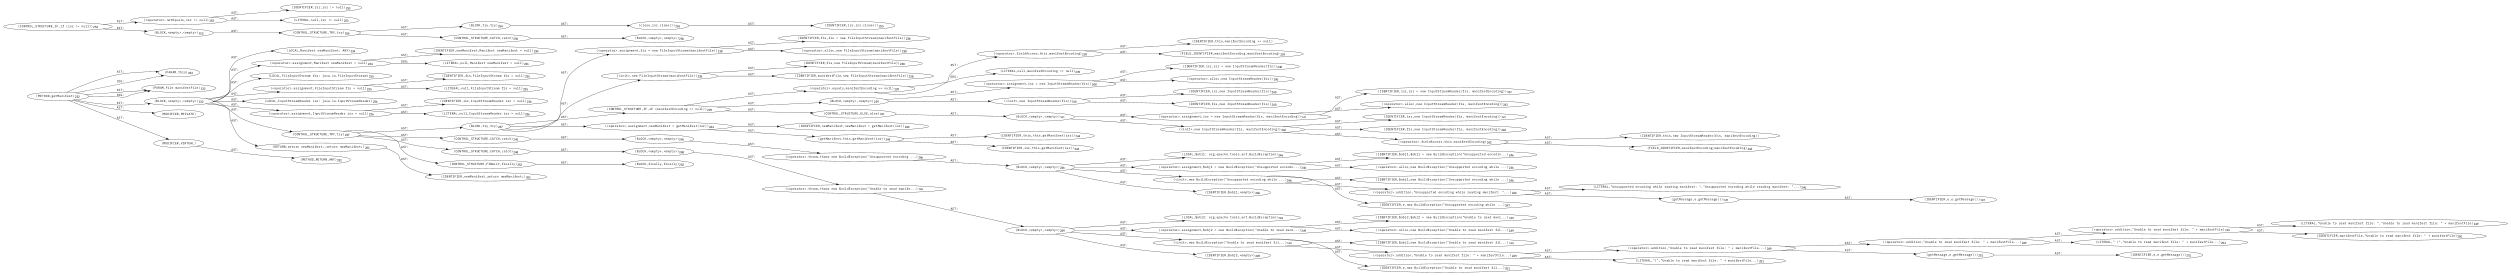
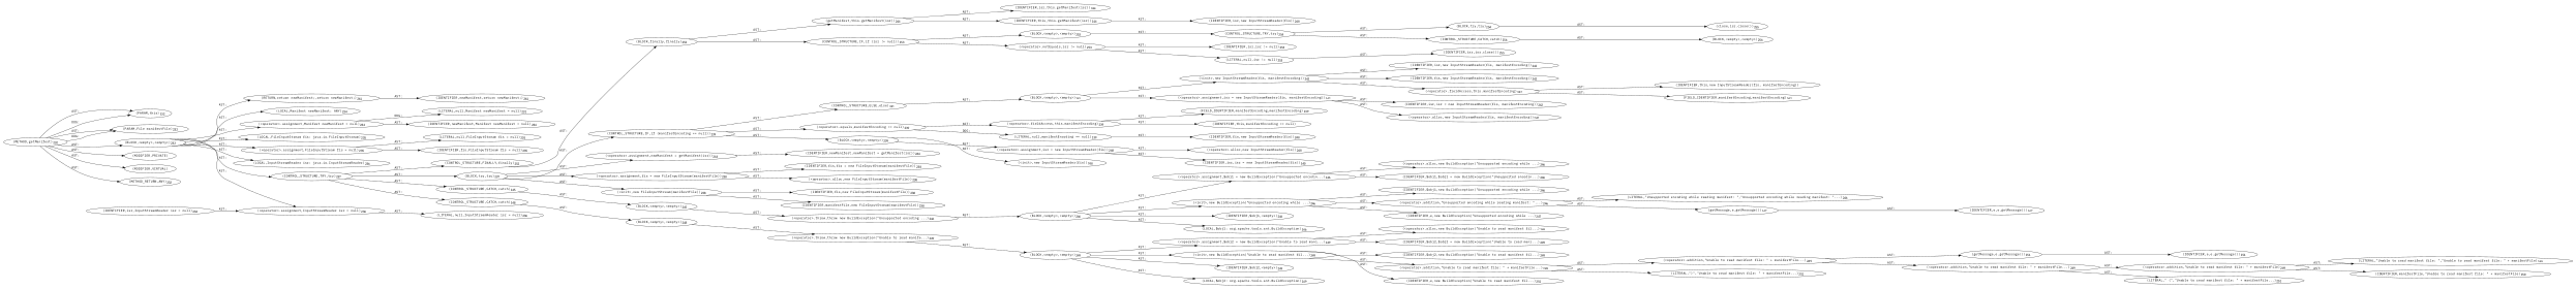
  digraph {
    fontname="IBM Plex Mono"
    rankdir=LR
    node [fontname="IBM Plex Mono"]
    edge [fontname="IBM Plex Mono"]
    n1 [label=<(METHOD,getManifest)<SUB>232</SUB>>]
    n2 [label=<(PARAM,this)<SUB>232</SUB>>]
    n3 [label=<(PARAM,File manifestFile)<SUB>232</SUB>>]
    n4 [label=<(BLOCK,&lt;empty&gt;,&lt;empty&gt;)<SUB>232</SUB>>]
    n5 [label=<(MODIFIER,PRIVATE)>]
    n6 [label=<(MODIFIER,VIRTUAL)>]
    n7 [label=<(METHOD_RETURN,ANY)<SUB>232</SUB>>]
    n8 [label=<(LOCAL,Manifest newManifest: ANY)<SUB>234</SUB>>]
    n9 [label=<(&lt;operator&gt;.assignment,Manifest newManifest = null)<SUB>234</SUB>>]
    n10 [label=<(LOCAL,FileInputStream fis: java.io.FileInputStream)<SUB>235</SUB>>]
    n11 [label=<(&lt;operator&gt;.assignment,FileInputStream fis = null)<SUB>235</SUB>>]
    n12 [label=<(LOCAL,InputStreamReader isr: java.io.InputStreamReader)<SUB>236</SUB>>]
    n13 [label=<(&lt;operator&gt;.assignment,InputStreamReader isr = null)<SUB>236</SUB>>]
    n14 [label=<(CONTROL_STRUCTURE,TRY,try)<SUB>237</SUB>>]
    n15 [label=<(RETURN,return newManifest;,return newManifest;)<SUB>261</SUB>>]
    n16 [label=<(IDENTIFIER,newManifest,Manifest newManifest = null)<SUB>234</SUB>>]
    n17 [label=<(LITERAL,null,Manifest newManifest = null)<SUB>231</SUB>>]
    n18 [label=<(IDENTIFIER,fis,FileInputStream fis = null)<SUB>235</SUB>>]
    n19 [label=<(LITERAL,null,FileInputStream fis = null)<SUB>235</SUB>>]
    n20 [label=<(IDENTIFIER,isr,InputStreamReader isr = null)<SUB>236</SUB>>]
    n21 [label=<(LITERAL,null,InputStreamReader isr = null)<SUB>236</SUB>>]
    n22 [label=<(BLOCK,try,try)<SUB>237</SUB>>]
    n23 [label=<(CONTROL_STRUCTURE,CATCH,catch)<SUB>245</SUB>>]
    n24 [label=<(CONTROL_STRUCTURE,CATCH,catch)<SUB>248</SUB>>]
    n25 [label=<(CONTROL_STRUCTURE,FINALLY,finally)<SUB>252</SUB>>]
    n26 [label=<(IDENTIFIER,newManifest,return newManifest;)<SUB>261</SUB>>]
    n27 [label=<(&lt;operator&gt;.assignment,fis = new FileInputStream(manifestFile))<SUB>238</SUB>>]
    n28 [label=<(&lt;init&gt;,new FileInputStream(manifestFile))<SUB>238</SUB>>]
    n29 [label=<(CONTROL_STRUCTURE,IF,if (manifestEncoding == null))<SUB>239</SUB>>]
    n30 [label=<(&lt;operator&gt;.assignment,newManifest = getManifest(isr))<SUB>244</SUB>>]
    n31 [label=<(BLOCK,&lt;empty&gt;,&lt;empty&gt;)<SUB>245</SUB>>]
    n32 [label=<(BLOCK,&lt;empty&gt;,&lt;empty&gt;)<SUB>248</SUB>>]
    n33 [label=<(BLOCK,finally,finally)<SUB>252</SUB>>]
    n34 [label=<(IDENTIFIER,fis,fis = new FileInputStream(manifestFile))<SUB>238</SUB>>]
    n35 [label=<(&lt;operator&gt;.alloc,new FileInputStream(manifestFile))<SUB>238</SUB>>]
    n36 [label=<(IDENTIFIER,fis,new FileInputStream(manifestFile))<SUB>238</SUB>>]
    n37 [label=<(IDENTIFIER,manifestFile,new FileInputStream(manifestFile))<SUB>238</SUB>>]
    n38 [label=<(&lt;operator&gt;.equals,manifestEncoding == null)<SUB>239</SUB>>]
    n39 [label=<(BLOCK,&lt;empty&gt;,&lt;empty&gt;)<SUB>239</SUB>>]
    n40 [label=<(CONTROL_STRUCTURE,ELSE,else)<SUB>241</SUB>>]
    n41 [label=<(IDENTIFIER,newManifest,newManifest = getManifest(isr))<SUB>244</SUB>>]
    n42 [label=<(getManifest,this.getManifest(isr))<SUB>244</SUB>>]
    n43 [label=<(&lt;operator&gt;.fieldAccess,this.manifestEncoding)<SUB>239</SUB>>]
    n44 [label=<(LITERAL,null,manifestEncoding == null)<SUB>239</SUB>>]
    n45 [label=<(&lt;operator&gt;.assignment,isr = new InputStreamReader(fis))<SUB>240</SUB>>]
    n46 [label=<(&lt;init&gt;,new InputStreamReader(fis))<SUB>740</SUB>>]
    n47 [label=<(BLOCK,&lt;empty&gt;,&lt;empty&gt;)<SUB>241</SUB>>]
    n48 [label=<(IDENTIFIER,this,manifestEncoding == null)>]
    n49 [label=<(FIELD_IDENTIFIER,manifestEncoding,manifestEncoding)<SUB>239</SUB>>]
    n50 [label=<(IDENTIFIER,isr,isr = new InputStreamReader(fis))<SUB>240</SUB>>]
    n51 [label=<(&lt;operator&gt;.alloc,new InputStreamReader(fis))<SUB>240</SUB>>]
    n52 [label=<(IDENTIFIER,isr,new InputStreamReader(fis))<SUB>240</SUB>>]
    n53 [label=<(IDENTIFIER,fis,new InputStreamReader(fis))<SUB>240</SUB>>]
    n54 [label=<(&lt;operator&gt;.assignment,isr = new InputStreamReader(fis, manifestEncoding))<SUB>242</SUB>>]
    n55 [label=<(&lt;init&gt;,new InputStreamReader(fis, manifestEncoding))<SUB>242</SUB>>]
    n56 [label=<(IDENTIFIER,isr,isr = new InputStreamReader(fis, manifestEncoding))<SUB>242</SUB>>]
    n57 [label=<(&lt;operator&gt;.alloc,new InputStreamReader(fis, manifestEncoding))<SUB>242</SUB>>]
    n58 [label=<(IDENTIFIER,isr,new InputStreamReader(fis, manifestEncoding))<SUB>242</SUB>>]
    n59 [label=<(IDENTIFIER,fis,new InputStreamReader(fis, manifestEncoding))<SUB>242</SUB>>]
    n60 [label=<(&lt;operator&gt;.fieldAccess,this.manifestEncoding)<SUB>242</SUB>>]
    n61 [label=<(IDENTIFIER,this,new InputStreamReader(fis, manifestEncoding))>]
    n62 [label=<(FIELD_IDENTIFIER,manifestEncoding,manifestEncoding)<SUB>242</SUB>>]
    n63 [label=<(IDENTIFIER,this,this.getManifest(isr))<SUB>244</SUB>>]
    n64 [label=<(IDENTIFIER,isr,this.getManifest(isr))<SUB>244</SUB>>]
    n65 [label=<(&lt;operator&gt;.throw,throw new BuildException(&quot;Unsupported encoding ...)<SUB>246</SUB>>]
    n66 [label=<(BLOCK,&lt;empty&gt;,&lt;empty&gt;)<SUB>246</SUB>>]
    n67 [label=<(LOCAL,$obj1: org.apache.tools.ant.BuildException)<SUB>246</SUB>>]
    n68 [label=<(&lt;operator&gt;.assignment,$obj1 = new BuildException(&quot;Unsupported encodin...)<SUB>246</SUB>>]
    n69 [label=<(&lt;init&gt;,new BuildException(&quot;Unsupported encoding while ...)<SUB>246</SUB>>]
    n70 [label=<(IDENTIFIER,$obj1,&lt;empty&gt;)<SUB>246</SUB>>]
    n71 [label=<(IDENTIFIER,$obj1,$obj1 = new BuildException(&quot;Unsupported encodin...)<SUB>246</SUB>>]
    n72 [label=<(&lt;operator&gt;.alloc,new BuildException(&quot;Unsupported encoding while ...)<SUB>246</SUB>>]
    n73 [label=<(IDENTIFIER,$obj1,new BuildException(&quot;Unsupported encoding while ...)<SUB>246</SUB>>]
    n74 [label=<(&lt;operator&gt;.addition,&quot;Unsupported encoding while reading manifest: &quot;...)<SUB>246</SUB>>]
    n75 [label=<(IDENTIFIER,e,new BuildException(&quot;Unsupported encoding while ...)<SUB>247</SUB>>]
    n76 [label=<(LITERAL,&quot;Unsupported encoding while reading manifest: &quot;,&quot;Unsupported encoding while reading manifest: &quot;...)<SUB>246</SUB>>]
    n77 [label=<(getMessage,e.getMessage())<SUB>247</SUB>>]
    n78 [label=<(IDENTIFIER,e,e.getMessage())<SUB>247</SUB>>]
    n79 [label=<(&lt;operator&gt;.throw,throw new BuildException(&quot;Unable to read manife...)<SUB>249</SUB>>]
    n80 [label=<(BLOCK,&lt;empty&gt;,&lt;empty&gt;)<SUB>249</SUB>>]
    n81 [label=<(LOCAL,$obj2: org.apache.tools.ant.BuildException)<SUB>249</SUB>>]
    n82 [label=<(&lt;operator&gt;.assignment,$obj2 = new BuildException(&quot;Unable to read mani...)<SUB>249</SUB>>]
    n83 [label=<(&lt;init&gt;,new BuildException(&quot;Unable to read manifest fil...)<SUB>249</SUB>>]
    n84 [label=<(IDENTIFIER,$obj2,&lt;empty&gt;)<SUB>249</SUB>>]
    n85 [label=<(IDENTIFIER,$obj2,$obj2 = new BuildException(&quot;Unable to read mani...)<SUB>249</SUB>>]
    n86 [label=<(&lt;operator&gt;.alloc,new BuildException(&quot;Unable to read manifest fil...)<SUB>249</SUB>>]
    n87 [label=<(IDENTIFIER,$obj2,new BuildException(&quot;Unable to read manifest fil...)<SUB>249</SUB>>]
    n88 [label=<(&lt;operator&gt;.addition,&quot;Unable to read manifest file: &quot; + manifestFile...)<SUB>249</SUB>>]
    n89 [label=<(IDENTIFIER,e,new BuildException(&quot;Unable to read manifest fil...)<SUB>251</SUB>>]
    n90 [label=<(&lt;operator&gt;.addition,&quot;Unable to read manifest file: &quot; + manifestFile...)<SUB>249</SUB>>]
    n91 [label=<(LITERAL,&quot;)&quot;,&quot;Unable to read manifest file: &quot; + manifestFile...)<SUB>251</SUB>>]
    n92 [label=<(&lt;operator&gt;.addition,&quot;Unable to read manifest file: &quot; + manifestFile...)<SUB>249</SUB>>]
    n93 [label=<(getMessage,e.getMessage())<SUB>251</SUB>>]
    n94 [label=<(&lt;operator&gt;.addition,&quot;Unable to read manifest file: &quot; + manifestFile)<SUB>249</SUB>>]
    n95 [label=<(LITERAL,&quot; (&quot;,&quot;Unable to read manifest file: &quot; + manifestFile...)<SUB>251</SUB>>]
    n96 [label=<(IDENTIFIER,e,e.getMessage())<SUB>251</SUB>>]
    n97 [label=<(LITERAL,&quot;Unable to read manifest file: &quot;,&quot;Unable to read manifest file: &quot; + manifestFile)<SUB>249</SUB>>]
    n98 [label=<(IDENTIFIER,manifestFile,&quot;Unable to read manifest file: &quot; + manifestFile)<SUB>250</SUB>>]
    n99 [label=<(CONTROL_STRUCTURE,IF,if (isr != null))<SUB>253</SUB>>]
    n100 [label=<(&lt;operator&gt;.notEquals,isr != null)<SUB>253</SUB>>]
    n101 [label=<(BLOCK,&lt;empty&gt;,&lt;empty&gt;)<SUB>253</SUB>>]
    n102 [label=<(IDENTIFIER,isr,isr != null)<SUB>253</SUB>>]
    n103 [label=<(LITERAL,null,isr != null)<SUB>253</SUB>>]
    n104 [label=<(CONTROL_STRUCTURE,TRY,try)<SUB>254</SUB>>]
    n105 [label=<(BLOCK,try,try)<SUB>254</SUB>>]
    n106 [label=<(CONTROL_STRUCTURE,CATCH,catch)<SUB>256</SUB>>]
    n107 [label=<(close,isr.close())<SUB>255</SUB>>]
    n108 [label=<(BLOCK,&lt;empty&gt;,&lt;empty&gt;)<SUB>256</SUB>>]
    n109 [label=<(IDENTIFIER,isr,isr.close())<SUB>255</SUB>>]
    n1 -> n2 [label="AST: "]
    n1 -> n2 [label="DDG: "]
    n1 -> n3 [label="AST: "]
    n1 -> n3 [label="DDG: "]
    n1 -> n4 [label="AST: "]
    n1 -> n5 [label="AST: "]
    n1 -> n6 [label="AST: "]
-   n6 -> n7 [label="AST: "]
+   n1 -> n7 [label="AST: "]
    n4 -> n8 [label="AST: "]
    n4 -> n9 [label="AST: "]
    n4 -> n10 [label="AST: "]
    n4 -> n11 [label="AST: "]
    n4 -> n12 [label="AST: "]
    n4 -> n13 [label="AST: "]
    n4 -> n14 [label="AST: "]
    n4 -> n15 [label="AST: "]
    n9 -> n16 [label="AST: "]
    n9 -> n17 [label="DDG: "]
    n11 -> n18 [label="AST: "]
    n11 -> n19 [label="AST: "]
-   n13 -> n20 [label="AST: "]
+   n20 -> n13 [label="AST: "]
    n13 -> n21 [label="AST: "]
    n14 -> n22 [label="AST: "]
    n14 -> n23 [label="AST: "]
    n14 -> n24 [label="AST: "]
    n14 -> n25 [label="AST: "]
    n15 -> n26 [label="AST: "]
    n22 -> n27 [label="AST: "]
    n22 -> n28 [label="AST: "]
    n22 -> n29 [label="AST: "]
    n22 -> n30 [label="AST: "]
    n23 -> n31 [label="AST: "]
    n24 -> n32 [label="AST: "]
    n25 -> n33 [label="AST: "]
    n27 -> n34 [label="AST: "]
    n27 -> n35 [label="AST: "]
    n28 -> n36 [label="AST: "]
    n28 -> n37 [label="AST: "]
    n29 -> n38 [label="AST: "]
    n29 -> n39 [label="AST: "]
    n29 -> n40 [label="AST: "]
    n30 -> n41 [label="AST: "]
-   n30 -> n42 [label="AST: "]
+   n33 -> n42 [label="AST: "]
    n31 -> n65 [label="AST: "]
    n32 -> n79 [label="AST: "]
+   n33 -> n99 [label="AST: "]
    n38 -> n43 [label="AST: "]
    n38 -> n44 [label="DDG: "]
    n39 -> n45 [label="AST: "]
    n39 -> n46 [label="AST: "]
    n40 -> n47 [label="AST: "]
    n42 -> n63 [label="AST: "]
    n42 -> n64 [label="AST: "]
    n43 -> n48 [label="AST: "]
    n43 -> n49 [label="AST: "]
    n45 -> n50 [label="AST: "]
    n45 -> n51 [label="AST: "]
-   n46 -> n52 [label="AST: "]
-   n46 -> n53 [label="AST: "]
+   n63 -> n52 [label="AST: "]
+   n44 -> n53 [label="AST: "]
    n47 -> n54 [label="AST: "]
    n47 -> n55 [label="AST: "]
    n54 -> n56 [label="AST: "]
    n54 -> n57 [label="AST: "]
    n55 -> n58 [label="AST: "]
    n55 -> n59 [label="AST: "]
    n55 -> n60 [label="AST: "]
    n60 -> n61 [label="AST: "]
    n60 -> n62 [label="AST: "]
    n65 -> n66 [label="AST: "]
    n66 -> n67 [label="AST: "]
    n66 -> n68 [label="AST: "]
    n66 -> n69 [label="AST: "]
    n66 -> n70 [label="AST: "]
    n68 -> n71 [label="AST: "]
    n68 -> n72 [label="AST: "]
    n69 -> n73 [label="AST: "]
    n69 -> n74 [label="AST: "]
    n69 -> n75 [label="AST: "]
    n74 -> n76 [label="AST: "]
    n74 -> n77 [label="AST: "]
    n77 -> n78 [label="AST: "]
    n79 -> n80 [label="AST: "]
    n80 -> n81 [label="AST: "]
    n80 -> n82 [label="AST: "]
    n80 -> n83 [label="AST: "]
    n80 -> n84 [label="AST: "]
    n82 -> n85 [label="AST: "]
    n82 -> n86 [label="AST: "]
    n83 -> n87 [label="AST: "]
    n83 -> n88 [label="AST: "]
    n83 -> n89 [label="AST: "]
    n88 -> n90 [label="AST: "]
    n88 -> n91 [label="AST: "]
    n90 -> n92 [label="AST: "]
    n90 -> n93 [label="AST: "]
    n92 -> n94 [label="AST: "]
    n92 -> n95 [label="AST: "]
    n93 -> n96 [label="AST: "]
    n94 -> n97 [label="AST: "]
    n94 -> n98 [label="AST: "]
    n99 -> n100 [label="AST: "]
    n99 -> n101 [label="AST: "]
    n100 -> n102 [label="AST: "]
    n100 -> n103 [label="AST: "]
    n101 -> n104 [label="AST: "]
    n104 -> n105 [label="AST: "]
    n104 -> n106 [label="AST: "]
    n105 -> n107 [label="AST: "]
    n106 -> n108 [label="AST: "]
-   n107 -> n109 [label="AST: "]
+   n103 -> n109 [label="AST: "]
  }
